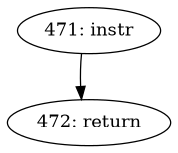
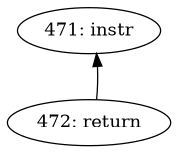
  digraph {
    n1 [label="471: instr"]
    n2 [label="472: return"]
-   n1 -> n2
+   n2 -> n1
  }
